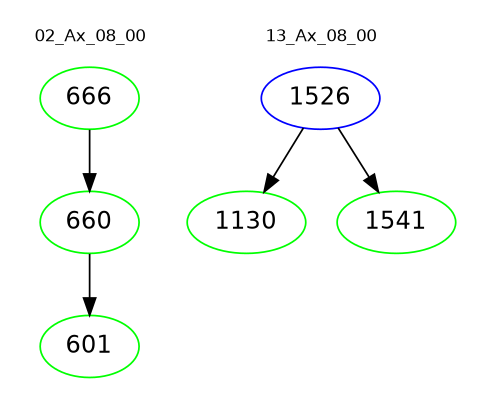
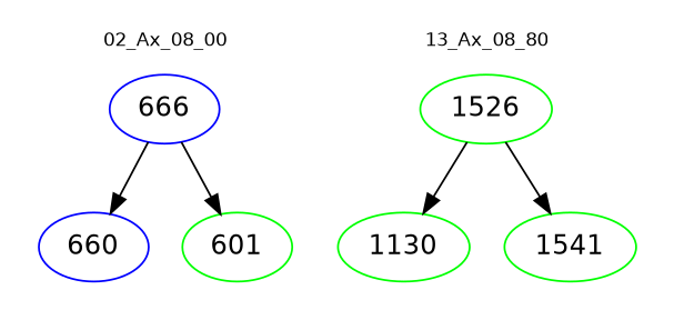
  digraph {
    fontname="DejaVu Sans"
    node [color=green fontname="DejaVu Sans"]
    edge [color=black fontname="DejaVu Sans"]
-   n1 [label=666]
-   n2 [label=660]
+   n1 [color=blue label=666]
+   n2 [color=blue label=660]
    n3 [label=601]
-   n4 [color=blue label=1526]
+   n4 [label=1526]
    n5 [label=1130]
    n6 [label=1541]
    subgraph cluster_1 {
      color=white
      fontsize=10
      label="02_Ax_08_00"
      n1
      n2
      n3
    }
    subgraph cluster_2 {
      color=white
      fontsize=10
-     label="13_Ax_08_00"
+     label="13_Ax_08_80"
      n4
      n5
      n6
    }
    n1 -> n2
-   n2 -> n3
+   n1 -> n3
    n4 -> n5
    n4 -> n6
  }
